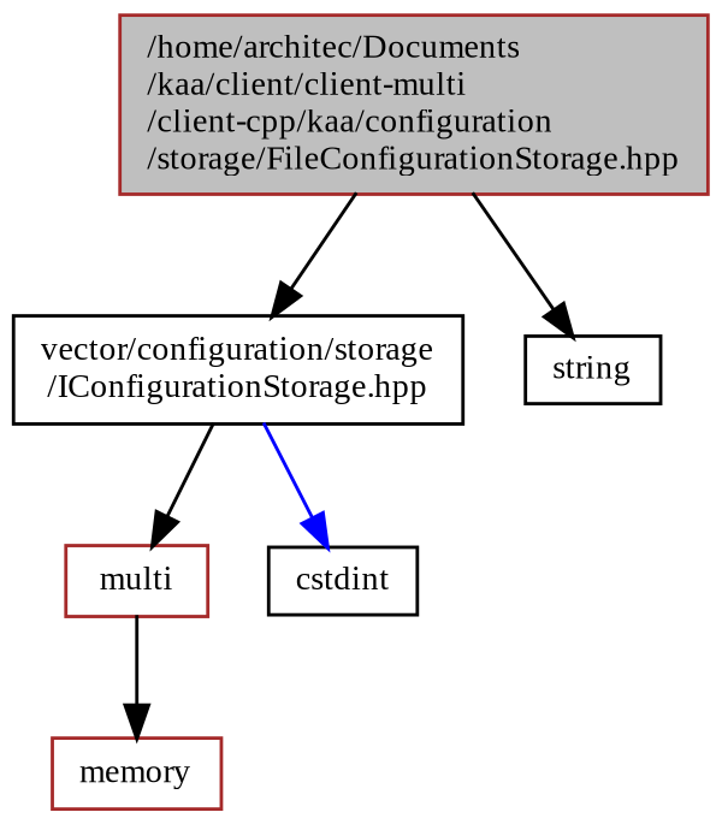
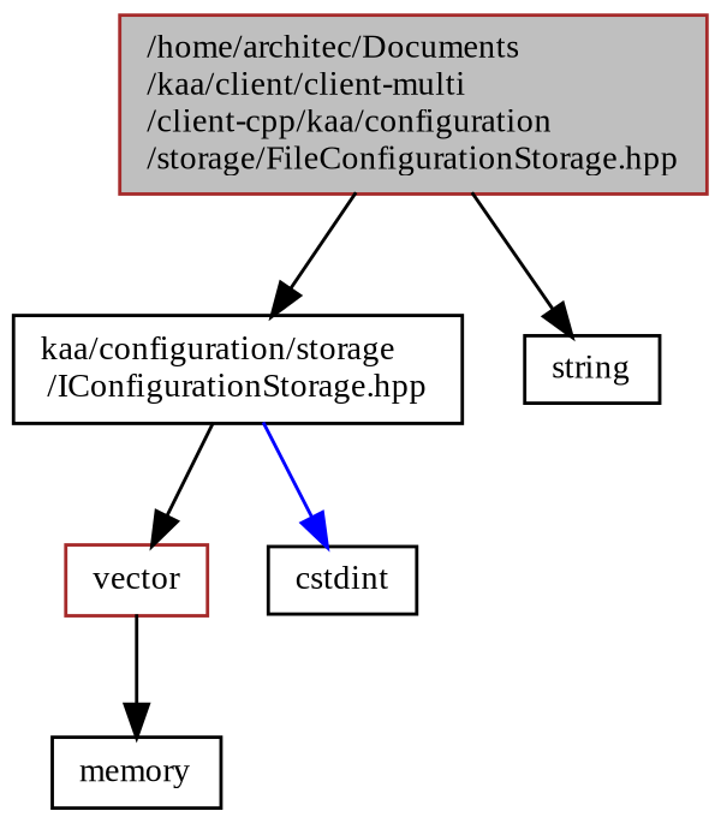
  digraph {
    fontname="Liberation Serif"
    node [color=brown fontname="Liberation Serif" fontsize=10 shape=record]
    edge [color=black fontname="Liberation Serif" fontsize=10 labelfontname=FreeSans labelfontsize=10 style=solid]
    n1 [fillcolor=grey75 fontcolor=black height=0.2 label="/home/architec/Documents\l/kaa/client/client-multi\l/client-cpp/kaa/configuration\l/storage/FileConfigurationStorage.hpp" style=filled width=0.4]
-   n2 [color=black height=0.2 label="vector/configuration/storage\l/IConfigurationStorage.hpp" width=0.4]
+   n2 [color=black height=0.2 label="kaa/configuration/storage\l/IConfigurationStorage.hpp" width=0.4]
    n3 [color=black height=0.2 label=string width=0.4]
-   n4 [height=0.2 label=multi width=0.4]
+   n4 [height=0.2 label=vector width=0.4]
    n5 [color=black height=0.2 label=cstdint width=0.4]
-   n6 [height=0.2 label=memory width=0.4]
+   n6 [color=black height=0.2 label=memory width=0.4]
    n1 -> n2
    n1 -> n3
    n2 -> n4
    n2 -> n5 [color=blue]
    n4 -> n6
  }
